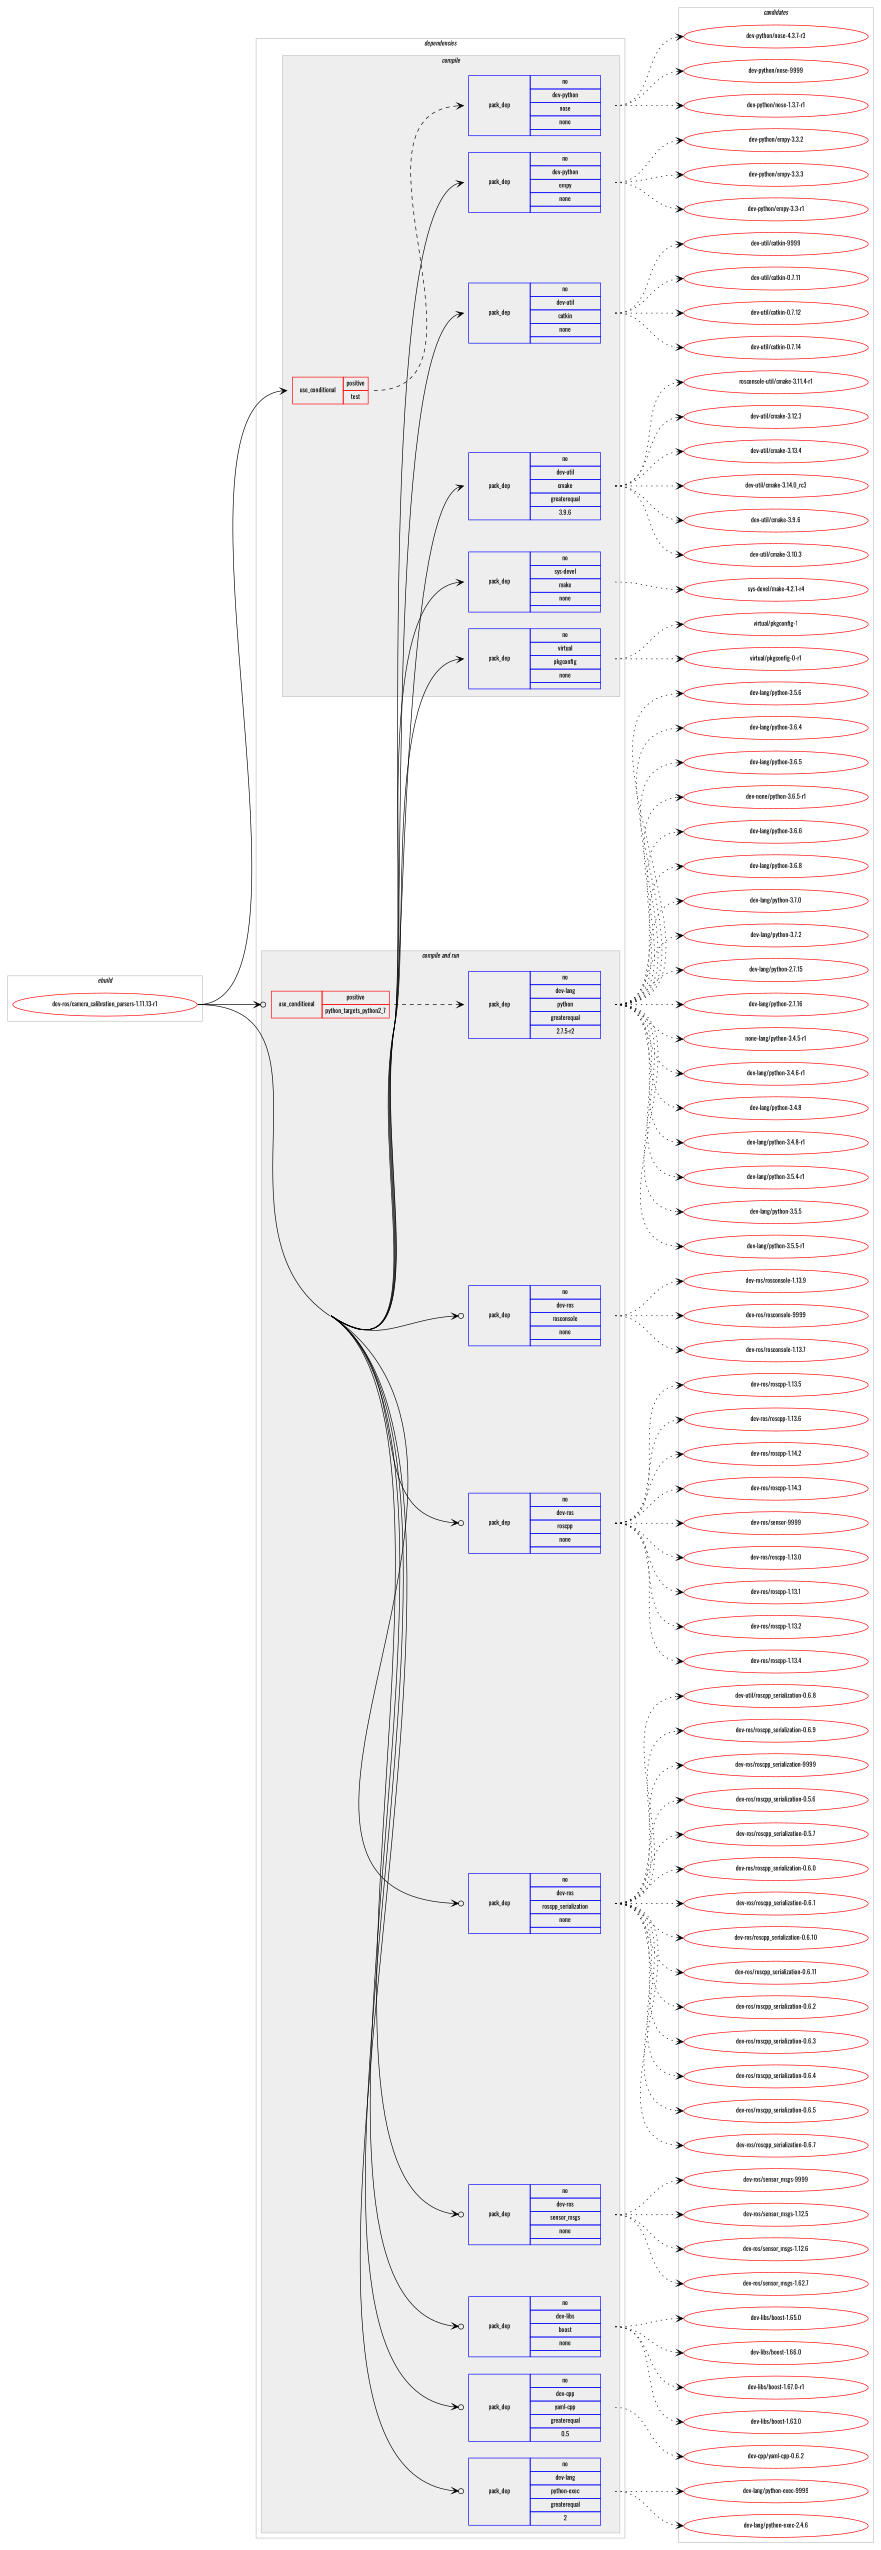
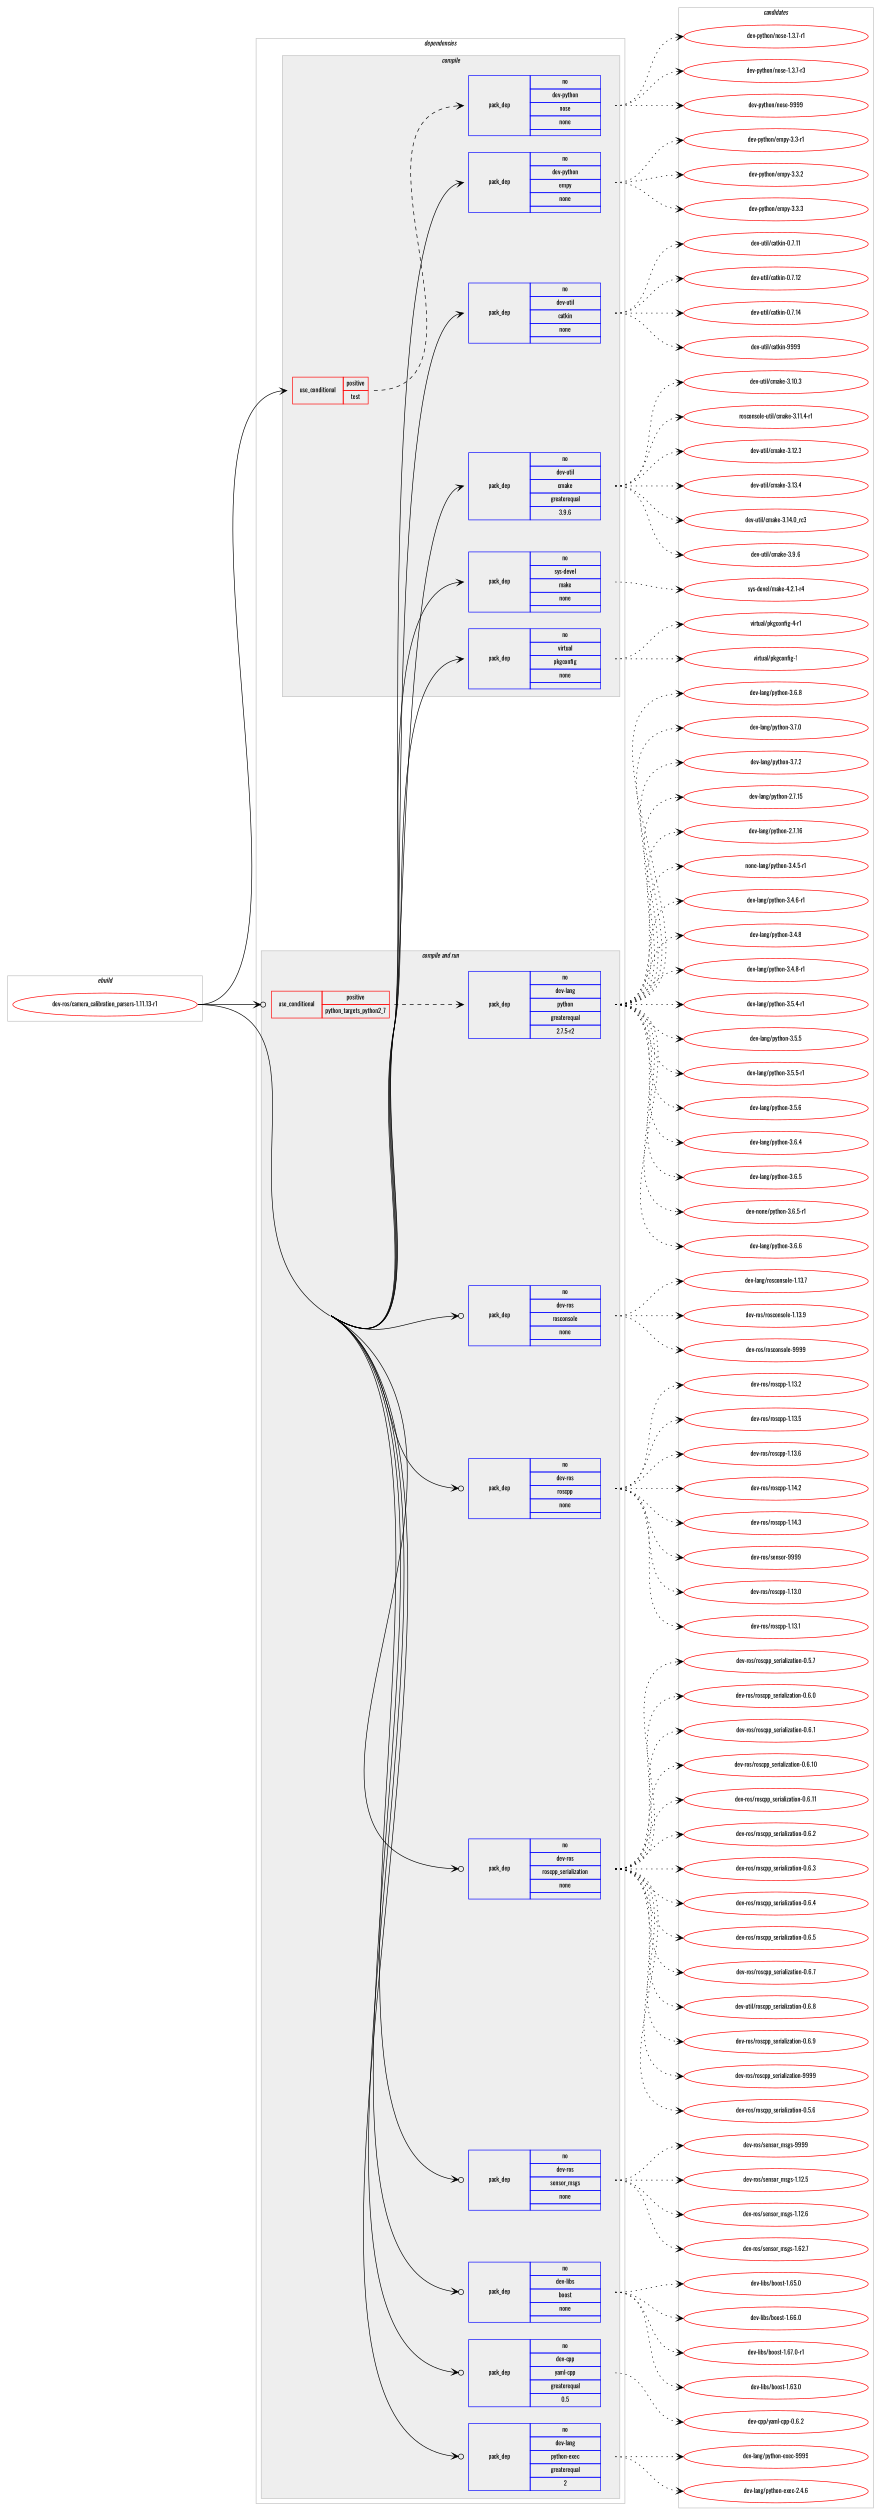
  digraph {
    compound=true
    concentrate=true
    fontname=Oswald
    fontsize=10
    newrank=true
    rankdir=LR
    ranksep=1.5
    node [color=red fontname=Oswald fontsize=10]
    edge [arrowhead=vee fontname=Oswald headport=w style=dotted tailport=e weight=100]
    n1 [label="dev-ros/camera_calibration_parsers-1.11.13-r1" width=4]
    n2 [color=blue label=<<TABLE BORDER="0" CELLBORDER="1" CELLSPACING="0" CELLPADDING="4" WIDTH="220"><TR><TD ROWSPAN="6" CELLPADDING="30">pack_dep</TD></TR><TR><TD WIDTH="110">no</TD></TR><TR><TD>dev-python</TD></TR><TR><TD>nose</TD></TR><TR><TD>none</TD></TR><TR><TD></TD></TR></TABLE>> shape=none]
    n3 [label=<<TABLE BORDER="0" CELLBORDER="1" CELLSPACING="0" CELLPADDING="4"><TR><TD ROWSPAN="3" CELLPADDING="10">use_conditional</TD></TR><TR><TD>positive</TD></TR><TR><TD>test</TD></TR></TABLE>> shape=none]
    n4 [color=blue label=<<TABLE BORDER="0" CELLBORDER="1" CELLSPACING="0" CELLPADDING="4" WIDTH="220"><TR><TD ROWSPAN="6" CELLPADDING="30">pack_dep</TD></TR><TR><TD WIDTH="110">no</TD></TR><TR><TD>dev-python</TD></TR><TR><TD>empy</TD></TR><TR><TD>none</TD></TR><TR><TD></TD></TR></TABLE>> shape=none]
    n5 [color=blue label=<<TABLE BORDER="0" CELLBORDER="1" CELLSPACING="0" CELLPADDING="4" WIDTH="220"><TR><TD ROWSPAN="6" CELLPADDING="30">pack_dep</TD></TR><TR><TD WIDTH="110">no</TD></TR><TR><TD>dev-util</TD></TR><TR><TD>catkin</TD></TR><TR><TD>none</TD></TR><TR><TD></TD></TR></TABLE>> shape=none]
    n6 [color=blue label=<<TABLE BORDER="0" CELLBORDER="1" CELLSPACING="0" CELLPADDING="4" WIDTH="220"><TR><TD ROWSPAN="6" CELLPADDING="30">pack_dep</TD></TR><TR><TD WIDTH="110">no</TD></TR><TR><TD>dev-util</TD></TR><TR><TD>cmake</TD></TR><TR><TD>greaterequal</TD></TR><TR><TD>3.9.6</TD></TR></TABLE>> shape=none]
    n7 [color=blue label=<<TABLE BORDER="0" CELLBORDER="1" CELLSPACING="0" CELLPADDING="4" WIDTH="220"><TR><TD ROWSPAN="6" CELLPADDING="30">pack_dep</TD></TR><TR><TD WIDTH="110">no</TD></TR><TR><TD>sys-devel</TD></TR><TR><TD>make</TD></TR><TR><TD>none</TD></TR><TR><TD></TD></TR></TABLE>> shape=none]
    n8 [color=blue label=<<TABLE BORDER="0" CELLBORDER="1" CELLSPACING="0" CELLPADDING="4" WIDTH="220"><TR><TD ROWSPAN="6" CELLPADDING="30">pack_dep</TD></TR><TR><TD WIDTH="110">no</TD></TR><TR><TD>virtual</TD></TR><TR><TD>pkgconfig</TD></TR><TR><TD>none</TD></TR><TR><TD></TD></TR></TABLE>> shape=none]
    n9 [color=blue label=<<TABLE BORDER="0" CELLBORDER="1" CELLSPACING="0" CELLPADDING="4" WIDTH="220"><TR><TD ROWSPAN="6" CELLPADDING="30">pack_dep</TD></TR><TR><TD WIDTH="110">no</TD></TR><TR><TD>dev-libs</TD></TR><TR><TD>boost</TD></TR><TR><TD>none</TD></TR><TR><TD></TD></TR></TABLE>> shape=none]
    n10 [color=blue label=<<TABLE BORDER="0" CELLBORDER="1" CELLSPACING="0" CELLPADDING="4" WIDTH="220"><TR><TD ROWSPAN="6" CELLPADDING="30">pack_dep</TD></TR><TR><TD WIDTH="110">no</TD></TR><TR><TD>dev-lang</TD></TR><TR><TD>python</TD></TR><TR><TD>greaterequal</TD></TR><TR><TD>2.7.5-r2</TD></TR></TABLE>> shape=none]
    n11 [label=<<TABLE BORDER="0" CELLBORDER="1" CELLSPACING="0" CELLPADDING="4"><TR><TD ROWSPAN="3" CELLPADDING="10">use_conditional</TD></TR><TR><TD>positive</TD></TR><TR><TD>python_targets_python2_7</TD></TR></TABLE>> shape=none]
    n12 [color=blue label=<<TABLE BORDER="0" CELLBORDER="1" CELLSPACING="0" CELLPADDING="4" WIDTH="220"><TR><TD ROWSPAN="6" CELLPADDING="30">pack_dep</TD></TR><TR><TD WIDTH="110">no</TD></TR><TR><TD>dev-cpp</TD></TR><TR><TD>yaml-cpp</TD></TR><TR><TD>greaterequal</TD></TR><TR><TD>0.5</TD></TR></TABLE>> shape=none]
    n13 [color=blue label=<<TABLE BORDER="0" CELLBORDER="1" CELLSPACING="0" CELLPADDING="4" WIDTH="220"><TR><TD ROWSPAN="6" CELLPADDING="30">pack_dep</TD></TR><TR><TD WIDTH="110">no</TD></TR><TR><TD>dev-lang</TD></TR><TR><TD>python-exec</TD></TR><TR><TD>greaterequal</TD></TR><TR><TD>2</TD></TR></TABLE>> shape=none]
    n14 [color=blue label=<<TABLE BORDER="0" CELLBORDER="1" CELLSPACING="0" CELLPADDING="4" WIDTH="220"><TR><TD ROWSPAN="6" CELLPADDING="30">pack_dep</TD></TR><TR><TD WIDTH="110">no</TD></TR><TR><TD>dev-ros</TD></TR><TR><TD>rosconsole</TD></TR><TR><TD>none</TD></TR><TR><TD></TD></TR></TABLE>> shape=none]
    n15 [color=blue label=<<TABLE BORDER="0" CELLBORDER="1" CELLSPACING="0" CELLPADDING="4" WIDTH="220"><TR><TD ROWSPAN="6" CELLPADDING="30">pack_dep</TD></TR><TR><TD WIDTH="110">no</TD></TR><TR><TD>dev-ros</TD></TR><TR><TD>roscpp</TD></TR><TR><TD>none</TD></TR><TR><TD></TD></TR></TABLE>> shape=none]
    n16 [color=blue label=<<TABLE BORDER="0" CELLBORDER="1" CELLSPACING="0" CELLPADDING="4" WIDTH="220"><TR><TD ROWSPAN="6" CELLPADDING="30">pack_dep</TD></TR><TR><TD WIDTH="110">no</TD></TR><TR><TD>dev-ros</TD></TR><TR><TD>roscpp_serialization</TD></TR><TR><TD>none</TD></TR><TR><TD></TD></TR></TABLE>> shape=none]
    n17 [color=blue label=<<TABLE BORDER="0" CELLBORDER="1" CELLSPACING="0" CELLPADDING="4" WIDTH="220"><TR><TD ROWSPAN="6" CELLPADDING="30">pack_dep</TD></TR><TR><TD WIDTH="110">no</TD></TR><TR><TD>dev-ros</TD></TR><TR><TD>sensor_msgs</TD></TR><TR><TD>none</TD></TR><TR><TD></TD></TR></TABLE>> shape=none]
    n18 [label="dev-python/nose-1.3.7-r1" width=4]
-   n19 [label="dev-python/nose-4.3.7-r3" width=4]
+   n19 [label="dev-python/nose-1.3.7-r3" width=4]
    n20 [label="dev-python/nose-9999" width=4]
    n21 [label="dev-python/empy-3.3-r1" width=4]
    n22 [label="dev-python/empy-3.3.2" width=4]
    n23 [label="dev-python/empy-3.3.3" width=4]
    n24 [label="dev-util/catkin-0.7.11" width=4]
    n25 [label="dev-util/catkin-0.7.12" width=4]
    n26 [label="dev-util/catkin-0.7.14" width=4]
    n27 [label="dev-util/catkin-9999" width=4]
    n28 [label="dev-util/cmake-3.10.3" width=4]
    n29 [label="rosconsole-util/cmake-3.11.4-r1" width=4]
    n30 [label="dev-util/cmake-3.12.3" width=4]
    n31 [label="dev-util/cmake-3.13.4" width=4]
    n32 [label="dev-util/cmake-3.14.0_rc3" width=4]
    n33 [label="dev-util/cmake-3.9.6" width=4]
    n34 [label="sys-devel/make-4.2.1-r4" width=4]
-   n35 [label="virtual/pkgconfig-0-r1" width=4]
+   n35 [label="virtual/pkgconfig-4-r1" width=4]
    n36 [label="virtual/pkgconfig-1" width=4]
    n37 [label="dev-lang/python-2.7.15" width=4]
    n38 [label="dev-lang/python-2.7.16" width=4]
    n39 [label="none-lang/python-3.4.5-r1" width=4]
    n40 [label="dev-lang/python-3.4.6-r1" width=4]
    n41 [label="dev-lang/python-3.4.8" width=4]
    n42 [label="dev-lang/python-3.4.8-r1" width=4]
    n43 [label="dev-lang/python-3.5.4-r1" width=4]
    n44 [label="dev-lang/python-3.5.5" width=4]
    n45 [label="dev-lang/python-3.5.5-r1" width=4]
    n46 [label="dev-lang/python-3.5.6" width=4]
    n47 [label="dev-lang/python-3.6.4" width=4]
    n48 [label="dev-lang/python-3.6.5" width=4]
    n49 [label="dev-none/python-3.6.5-r1" width=4]
    n50 [label="dev-lang/python-3.6.6" width=4]
    n51 [label="dev-lang/python-3.6.8" width=4]
    n52 [label="dev-lang/python-3.7.0" width=4]
    n53 [label="dev-lang/python-3.7.2" width=4]
    n54 [label="dev-cpp/yaml-cpp-0.6.2" width=4]
    n55 [label="dev-lang/python-exec-2.4.6" width=4]
    n56 [label="dev-lang/python-exec-9999" width=4]
    n57 [label="dev-libs/boost-1.63.0" width=4]
    n58 [label="dev-libs/boost-1.65.0" width=4]
    n59 [label="dev-libs/boost-1.66.0" width=4]
    n60 [label="dev-libs/boost-1.67.0-r1" width=4]
-   n61 [label="dev-ros/rosconsole-1.13.7" width=4]
+   n61 [label="dev-lang/rosconsole-1.13.7" width=4]
    n62 [label="dev-ros/rosconsole-1.13.9" width=4]
    n63 [label="dev-ros/rosconsole-9999" width=4]
    n64 [label="dev-ros/roscpp-1.13.0" width=4]
    n65 [label="dev-ros/roscpp-1.13.1" width=4]
    n66 [label="dev-ros/roscpp-1.13.2" width=4]
-   n67 [label="dev-ros/roscpp-1.13.4" width=4]
    n68 [label="dev-ros/roscpp-1.13.5" width=4]
    n69 [label="dev-ros/roscpp-1.13.6" width=4]
    n70 [label="dev-ros/roscpp-1.14.2" width=4]
    n71 [label="dev-ros/roscpp-1.14.3" width=4]
    n72 [label="dev-ros/sensor-9999" width=4]
    n73 [label="dev-ros/roscpp_serialization-0.5.6" width=4]
    n74 [label="dev-ros/roscpp_serialization-0.5.7" width=4]
    n75 [label="dev-ros/roscpp_serialization-0.6.0" width=4]
    n76 [label="dev-ros/roscpp_serialization-0.6.1" width=4]
    n77 [label="dev-ros/roscpp_serialization-0.6.10" width=4]
    n78 [label="dev-ros/roscpp_serialization-0.6.11" width=4]
    n79 [label="dev-ros/roscpp_serialization-0.6.2" width=4]
    n80 [label="dev-ros/roscpp_serialization-0.6.3" width=4]
    n81 [label="dev-ros/roscpp_serialization-0.6.4" width=4]
    n82 [label="dev-ros/roscpp_serialization-0.6.5" width=4]
    n83 [label="dev-ros/roscpp_serialization-0.6.7" width=4]
    n84 [label="dev-util/roscpp_serialization-0.6.8" width=4]
    n85 [label="dev-ros/roscpp_serialization-0.6.9" width=4]
    n86 [label="dev-ros/roscpp_serialization-9999" width=4]
    n87 [label="dev-ros/sensor_msgs-1.12.5" width=4]
    n88 [label="dev-ros/sensor_msgs-1.12.6" width=4]
    n89 [label="dev-ros/sensor_msgs-1.62.7" width=4]
    n90 [label="dev-ros/sensor_msgs-9999" width=4]
    subgraph cluster_1 {
      color=gray
      label=<<i>ebuild</i>>
      rank=same
      n1
    }
    subgraph cluster_2 {
      color=gray
      label=<<i>dependencies</i>>
      subgraph cluster_3 {
        color=gray
        fillcolor="#eeeeee"
        label=<<i>compile</i>>
        style=filled
        subgraph sub_4 {
          color=gray
          fillcolor="#eeeeee"
          label=<<i>compile</i>>
          style=filled
          n3
          subgraph sub_5 {
            color=gray
            fillcolor="#eeeeee"
            label=<<i>compile</i>>
            style=filled
            n2
          }
        }
        subgraph sub_6 {
          color=gray
          fillcolor="#eeeeee"
          label=<<i>compile</i>>
          style=filled
          n4
        }
        subgraph sub_7 {
          color=gray
          fillcolor="#eeeeee"
          label=<<i>compile</i>>
          style=filled
          n5
        }
        subgraph sub_8 {
          color=gray
          fillcolor="#eeeeee"
          label=<<i>compile</i>>
          style=filled
          n6
        }
        subgraph sub_9 {
          color=gray
          fillcolor="#eeeeee"
          label=<<i>compile</i>>
          style=filled
          n7
        }
        subgraph sub_10 {
          color=gray
          fillcolor="#eeeeee"
          label=<<i>compile</i>>
          style=filled
          n8
        }
      }
      subgraph cluster_11 {
        color=gray
        fillcolor="#eeeeee"
        label=<<i>compile and run</i>>
        style=filled
        subgraph sub_12 {
          color=gray
          fillcolor="#eeeeee"
          label=<<i>compile and run</i>>
          style=filled
          n9
        }
        subgraph sub_13 {
          color=gray
          fillcolor="#eeeeee"
          label=<<i>compile and run</i>>
          style=filled
          n11
          subgraph sub_14 {
            color=gray
            fillcolor="#eeeeee"
            label=<<i>compile and run</i>>
            style=filled
            n10
          }
        }
        subgraph sub_15 {
          color=gray
          fillcolor="#eeeeee"
          label=<<i>compile and run</i>>
          style=filled
          n12
        }
        subgraph sub_16 {
          color=gray
          fillcolor="#eeeeee"
          label=<<i>compile and run</i>>
          style=filled
          n13
        }
        subgraph sub_17 {
          color=gray
          fillcolor="#eeeeee"
          label=<<i>compile and run</i>>
          style=filled
          n14
        }
        subgraph sub_18 {
          color=gray
          fillcolor="#eeeeee"
          label=<<i>compile and run</i>>
          style=filled
          n15
        }
        subgraph sub_19 {
          color=gray
          fillcolor="#eeeeee"
          label=<<i>compile and run</i>>
          style=filled
          n16
        }
        subgraph sub_20 {
          color=gray
          fillcolor="#eeeeee"
          label=<<i>compile and run</i>>
          style=filled
          n17
        }
      }
      subgraph cluster_21 {
        color=gray
        fillcolor="#eeeeee"
        label=<<i>run</i>>
        style=filled
      }
    }
    subgraph cluster_22 {
      color=gray
      label=<<i>candidates</i>>
      rank=same
      subgraph sub_23 {
        color=black
        label=<<i>candidates</i>>
        nodesep=1
        rank=same
        n18
        n19
        n20
      }
      subgraph sub_24 {
        color=black
        label=<<i>candidates</i>>
        nodesep=1
        rank=same
        n21
        n22
        n23
      }
      subgraph sub_25 {
        color=black
        label=<<i>candidates</i>>
        nodesep=1
        rank=same
        n24
        n25
        n26
        n27
      }
      subgraph sub_26 {
        color=black
        label=<<i>candidates</i>>
        nodesep=1
        rank=same
        n28
        n29
        n30
        n31
        n32
        n33
      }
      subgraph sub_27 {
        color=black
        label=<<i>candidates</i>>
        nodesep=1
        rank=same
        n34
      }
      subgraph sub_28 {
        color=black
        label=<<i>candidates</i>>
        nodesep=1
        rank=same
        n35
        n36
      }
      subgraph sub_29 {
        color=black
        label=<<i>candidates</i>>
        nodesep=1
        rank=same
        n37
        n38
        n39
        n40
        n41
        n42
        n43
        n44
        n45
        n46
        n47
        n48
        n49
        n50
        n51
        n52
        n53
      }
      subgraph sub_30 {
        color=black
        label=<<i>candidates</i>>
        nodesep=1
        rank=same
        n54
      }
      subgraph sub_31 {
        color=black
        label=<<i>candidates</i>>
        nodesep=1
        rank=same
        n55
        n56
      }
      subgraph sub_32 {
        color=black
        label=<<i>candidates</i>>
        nodesep=1
        rank=same
        n57
        n58
        n59
        n60
      }
      subgraph sub_33 {
        color=black
        label=<<i>candidates</i>>
        nodesep=1
        rank=same
        n61
        n62
        n63
      }
      subgraph sub_34 {
        color=black
        label=<<i>candidates</i>>
        nodesep=1
        rank=same
        n64
        n65
        n66
-       n67
        n68
        n69
        n70
        n71
        n72
      }
      subgraph sub_35 {
        color=black
        label=<<i>candidates</i>>
        nodesep=1
        rank=same
        n73
        n74
        n75
        n76
        n77
        n78
        n79
        n80
        n81
        n82
        n83
        n84
        n85
        n86
      }
      subgraph sub_36 {
        color=black
        label=<<i>candidates</i>>
        nodesep=1
        rank=same
        n87
        n88
        n89
        n90
      }
    }
    n1 -> n3 [style=solid weight=20]
    n1 -> n4 [style=solid weight=20]
    n1 -> n5 [style=solid weight=20]
    n1 -> n6 [style=solid weight=20]
    n1 -> n7 [style=solid weight=20]
    n1 -> n8 [style=solid weight=20]
    n1 -> n9 [arrowhead=odotvee style=solid weight=20]
    n1 -> n11 [arrowhead=odotvee style=solid weight=20]
    n1 -> n12 [arrowhead=odotvee style=solid weight=20]
    n1 -> n13 [arrowhead=odotvee style=solid weight=20]
    n1 -> n14 [arrowhead=odotvee style=solid weight=20]
    n1 -> n15 [arrowhead=odotvee style=solid weight=20]
    n1 -> n16 [arrowhead=odotvee style=solid weight=20]
    n1 -> n17 [arrowhead=odotvee style=solid weight=20]
    n2 -> n18
    n2 -> n19
    n2 -> n20
    n3 -> n2 [style=dashed weight=20]
    n4 -> n21
    n4 -> n22
    n4 -> n23
    n5 -> n24
    n5 -> n25
    n5 -> n26
    n5 -> n27
    n6 -> n28
    n6 -> n29
    n6 -> n30
    n6 -> n31
    n6 -> n32
    n6 -> n33
    n7 -> n34
    n8 -> n35
    n8 -> n36
    n9 -> n57
    n9 -> n58
    n9 -> n59
    n9 -> n60
    n10 -> n37
    n10 -> n38
    n10 -> n39
    n10 -> n40
    n10 -> n41
    n10 -> n42
    n10 -> n43
    n10 -> n44
    n10 -> n45
    n10 -> n46
    n10 -> n47
    n10 -> n48
    n10 -> n49
    n10 -> n50
    n10 -> n51
    n10 -> n52
    n10 -> n53
    n11 -> n10 [style=dashed weight=20]
    n12 -> n54
    n13 -> n55
    n13 -> n56
    n14 -> n61
    n14 -> n62
    n14 -> n63
    n15 -> n64
    n15 -> n65
    n15 -> n66
-   n15 -> n67
    n15 -> n68
    n15 -> n69
    n15 -> n70
    n15 -> n71
    n15 -> n72
    n16 -> n73
    n16 -> n74
    n16 -> n75
    n16 -> n76
    n16 -> n77
    n16 -> n78
    n16 -> n79
    n16 -> n80
    n16 -> n81
    n16 -> n82
    n16 -> n83
    n16 -> n84
    n16 -> n85
    n16 -> n86
    n17 -> n87
    n17 -> n88
    n17 -> n89
    n17 -> n90
  }
